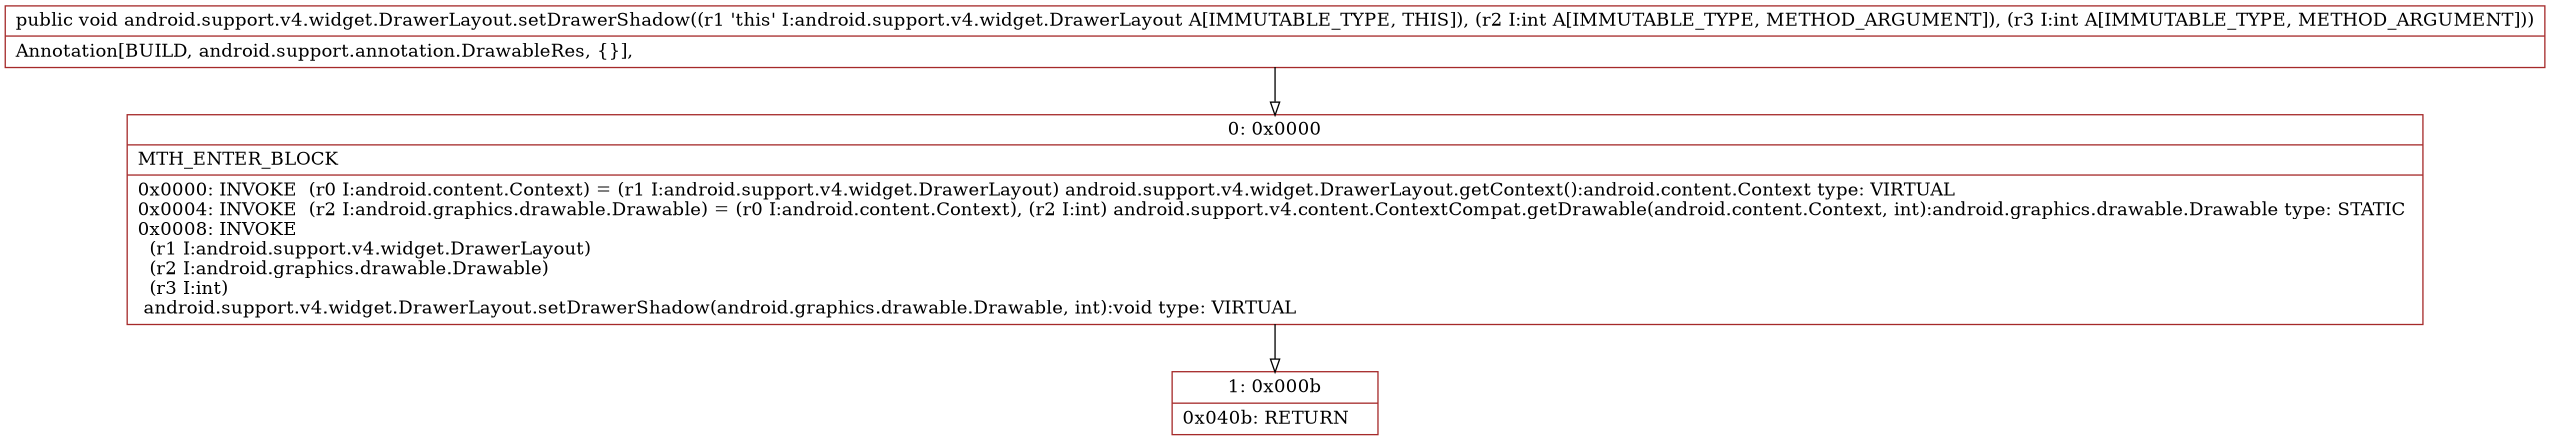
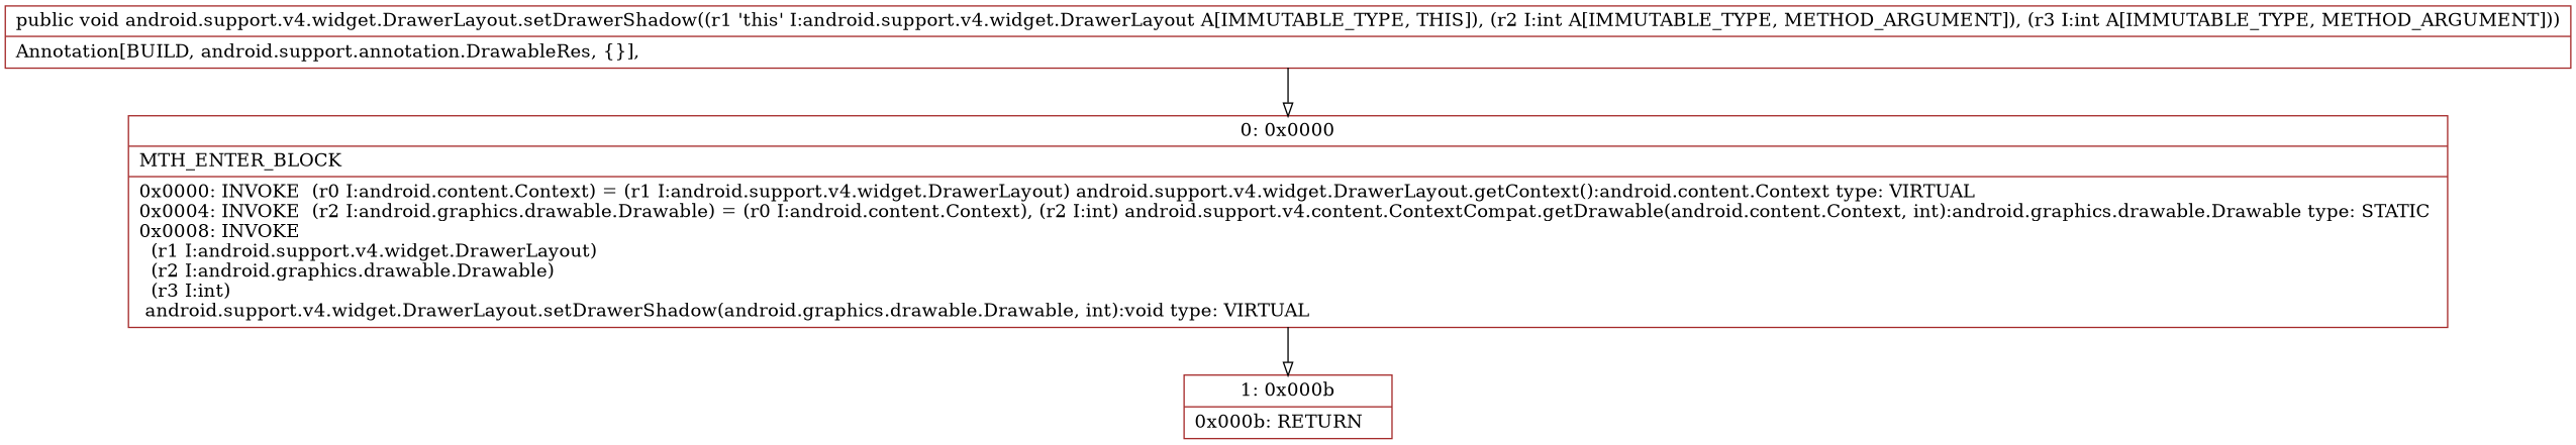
  digraph {
    node [shape=record color=brown]
    edge [arrowhead=onormal]
    n1 [label="{0\:\ 0x0000|MTH_ENTER_BLOCK\l|0x0000: INVOKE  (r0 I:android.content.Context) = (r1 I:android.support.v4.widget.DrawerLayout) android.support.v4.widget.DrawerLayout.getContext():android.content.Context type: VIRTUAL \l0x0004: INVOKE  (r2 I:android.graphics.drawable.Drawable) = (r0 I:android.content.Context), (r2 I:int) android.support.v4.content.ContextCompat.getDrawable(android.content.Context, int):android.graphics.drawable.Drawable type: STATIC \l0x0008: INVOKE  \l  (r1 I:android.support.v4.widget.DrawerLayout)\l  (r2 I:android.graphics.drawable.Drawable)\l  (r3 I:int)\l android.support.v4.widget.DrawerLayout.setDrawerShadow(android.graphics.drawable.Drawable, int):void type: VIRTUAL \l}"]
-   n2 [label="{1\:\ 0x000b|0x040b: RETURN   \l}"]
+   n2 [label="{1\:\ 0x000b|0x000b: RETURN   \l}"]
    n3 [label="{public void android.support.v4.widget.DrawerLayout.setDrawerShadow((r1 'this' I:android.support.v4.widget.DrawerLayout A[IMMUTABLE_TYPE, THIS]), (r2 I:int A[IMMUTABLE_TYPE, METHOD_ARGUMENT]), (r3 I:int A[IMMUTABLE_TYPE, METHOD_ARGUMENT]))  | Annotation[BUILD, android.support.annotation.DrawableRes, \{\}], \l}"]
    n1 -> n2
    n3 -> n1
  }
